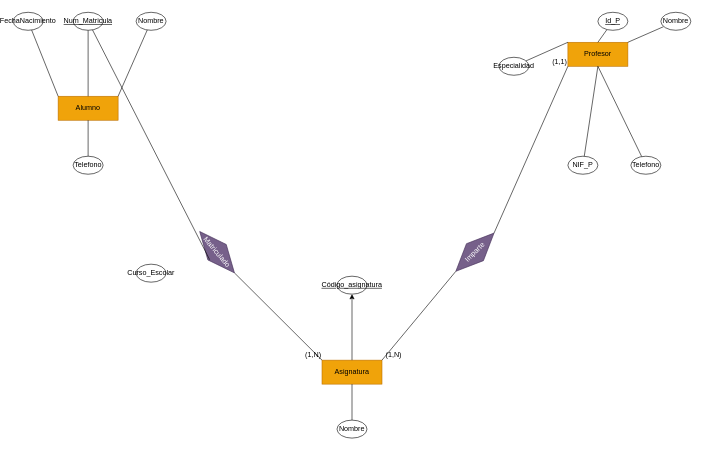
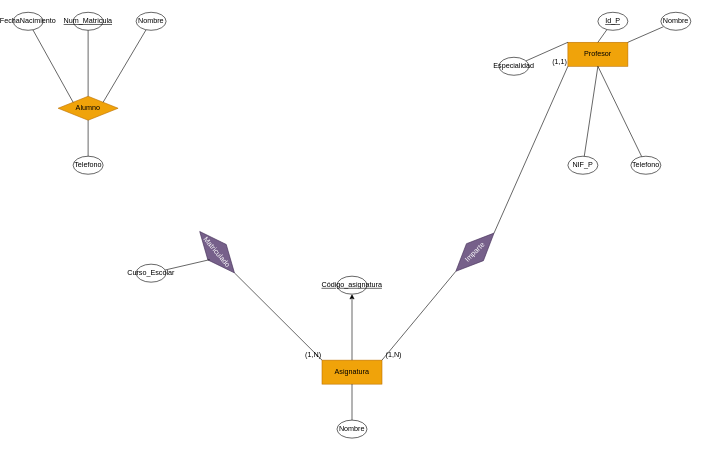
  <mxCell id="0" value="" />
  <mxCell id="1" parent="0" />
- <mxCell id="2" value="Alumno" style="whiteSpace=wrap;html=1;align=center;fillColor=#f0a30a;strokeColor=#BD7000;fontColor=#000000;" vertex="1" parent="1"><mxGeometry x="95" y="160" width="100" height="40" as="geometry" /></mxCell>
+ <mxCell id="2" value="Alumno" style="rhombus;whiteSpace=wrap;html=1;align=center;fillColor=#f0a30a;strokeColor=#BD7000;fontColor=#000000;" vertex="1" parent="1"><mxGeometry x="95" y="160" width="100" height="40" as="geometry" /></mxCell>
  <mxCell id="3" value="" style="endArrow=none;html=1;rounded=0;exitX=0.5;exitY=0;exitDx=0;exitDy=0;" edge="1" target="4" parent="1" source="2"><mxGeometry relative="1" as="geometry"><mxPoint x="145" y="150" as="sourcePoint" /><mxPoint x="615" y="345" as="targetPoint" /></mxGeometry></mxCell>
  <mxCell id="4" value="&lt;u&gt;Num_Matricula&lt;/u&gt;" style="ellipse;whiteSpace=wrap;html=1;align=center;" vertex="1" parent="1"><mxGeometry x="120" y="20" width="50" height="30" as="geometry" /></mxCell>
  <mxCell id="5" value="" style="endArrow=none;html=1;rounded=0;exitX=1;exitY=0;exitDx=0;exitDy=0;" edge="1" target="6" parent="1" source="2"><mxGeometry relative="1" as="geometry"><mxPoint x="195" y="35" as="sourcePoint" /><mxPoint x="255" y="35" as="targetPoint" /></mxGeometry></mxCell>
  <mxCell id="6" value="Nombre" style="ellipse;whiteSpace=wrap;html=1;align=center;" vertex="1" parent="1"><mxGeometry x="225" y="20" width="50" height="30" as="geometry" /></mxCell>
  <mxCell id="7" value="" style="endArrow=none;html=1;rounded=0;exitX=0;exitY=0;exitDx=0;exitDy=0;" edge="1" target="8" parent="1" source="2"><mxGeometry relative="1" as="geometry"><mxPoint y="35" as="sourcePoint" x="-15" /><mxPoint x="45" y="35" as="targetPoint" /></mxGeometry></mxCell>
  <mxCell id="8" value="FechaNacimiento" style="ellipse;whiteSpace=wrap;html=1;align=center;" vertex="1" parent="1"><mxGeometry x="20" y="20" width="50" height="30" as="geometry" /></mxCell>
  <mxCell id="9" value="" style="endArrow=none;html=1;rounded=0;exitX=0.5;exitY=1;exitDx=0;exitDy=0;" edge="1" target="10" parent="1" source="2"><mxGeometry relative="1" as="geometry"><mxPoint x="85" y="275" as="sourcePoint" /><mxPoint x="145" y="275" as="targetPoint" /></mxGeometry></mxCell>
  <mxCell id="10" value="Telefono" style="ellipse;whiteSpace=wrap;html=1;align=center;" vertex="1" parent="1"><mxGeometry x="120" y="260" width="50" height="30" as="geometry" /></mxCell>
  <mxCell id="11" value="Asignatura" style="whiteSpace=wrap;html=1;align=center;fillColor=#f0a30a;strokeColor=#BD7000;fontColor=#000000;" vertex="1" parent="1"><mxGeometry x="535" y="600" width="100" height="40" as="geometry" /></mxCell>
  <mxCell id="12" value="" style="endArrow=classic;html=1;rounded=0;exitX=0.5;exitY=0;exitDx=0;exitDy=0;" edge="1" parent="1" source="11" target="13"><mxGeometry relative="1" as="geometry"><mxPoint x="585" y="590" as="sourcePoint" /><mxPoint x="1055" y="785" as="targetPoint" /></mxGeometry></mxCell>
  <mxCell id="13" value="&lt;u&gt;Código_asignatura&lt;/u&gt;" style="ellipse;whiteSpace=wrap;html=1;align=center;" vertex="1" parent="1"><mxGeometry x="560" y="460" width="50" height="30" as="geometry" /></mxCell>
  <mxCell id="14" value="" style="endArrow=none;html=1;rounded=0;exitX=0.5;exitY=1;exitDx=0;exitDy=0;" edge="1" parent="1" source="11" target="15"><mxGeometry relative="1" as="geometry"><mxPoint x="525" y="715" as="sourcePoint" /><mxPoint x="585" y="715" as="targetPoint" /></mxGeometry></mxCell>
  <mxCell id="15" value="Nombre" style="ellipse;whiteSpace=wrap;html=1;align=center;" vertex="1" parent="1"><mxGeometry x="560" y="700" width="50" height="30" as="geometry" /></mxCell>
  <mxCell id="16" value="Profesor" style="whiteSpace=wrap;html=1;align=center;fillColor=#f0a30a;strokeColor=#BD7000;fontColor=#000000;" vertex="1" parent="1"><mxGeometry x="945" y="70" width="100" height="40" as="geometry" /></mxCell>
  <mxCell id="17" value="" style="endArrow=none;html=1;rounded=0;exitX=0.5;exitY=0;exitDx=0;exitDy=0;" edge="1" parent="1" source="16" target="18"><mxGeometry relative="1" as="geometry"><mxPoint x="1020" y="150" as="sourcePoint" /><mxPoint x="1490" y="345" as="targetPoint" /></mxGeometry></mxCell>
  <mxCell id="18" value="&lt;u&gt;Id_P&lt;/u&gt;" style="ellipse;whiteSpace=wrap;html=1;align=center;" vertex="1" parent="1"><mxGeometry x="995" y="20" width="50" height="30" as="geometry" /></mxCell>
  <mxCell id="19" value="" style="endArrow=none;html=1;rounded=0;exitX=1;exitY=0;exitDx=0;exitDy=0;" edge="1" parent="1" source="16" target="20"><mxGeometry relative="1" as="geometry"><mxPoint x="1070" y="35" as="sourcePoint" /><mxPoint x="1130" y="35" as="targetPoint" /></mxGeometry></mxCell>
  <mxCell id="20" value="Nombre" style="ellipse;whiteSpace=wrap;html=1;align=center;" vertex="1" parent="1"><mxGeometry x="1100" y="20" width="50" height="30" as="geometry" /></mxCell>
  <mxCell id="21" value="" style="endArrow=none;html=1;rounded=0;exitX=0;exitY=0;exitDx=0;exitDy=0;" edge="1" parent="1" source="16" target="22"><mxGeometry relative="1" as="geometry"><mxPoint x="860" y="35" as="sourcePoint" /><mxPoint x="920" y="35" as="targetPoint" /></mxGeometry></mxCell>
  <mxCell id="22" value="Especialidad" style="ellipse;whiteSpace=wrap;html=1;align=center;" vertex="1" parent="1"><mxGeometry x="830" y="95" width="50" height="30" as="geometry" /></mxCell>
  <mxCell id="23" value="" style="endArrow=none;html=1;rounded=0;exitX=0.5;exitY=1;exitDx=0;exitDy=0;" edge="1" parent="1" source="16" target="24"><mxGeometry relative="1" as="geometry"><mxPoint x="960" y="275" as="sourcePoint" /><mxPoint x="1020" y="275" as="targetPoint" /></mxGeometry></mxCell>
  <mxCell id="24" value="NIF_P" style="ellipse;whiteSpace=wrap;html=1;align=center;" vertex="1" parent="1"><mxGeometry x="945" y="260" width="50" height="30" as="geometry" /></mxCell>
  <mxCell id="25" value="" style="endArrow=none;html=1;rounded=0;exitX=0.5;exitY=1;exitDx=0;exitDy=0;" edge="1" target="26" parent="1" source="16"><mxGeometry relative="1" as="geometry"><mxPoint x="1015" y="275" as="sourcePoint" /><mxPoint x="1075" y="275" as="targetPoint" /></mxGeometry></mxCell>
  <mxCell id="26" value="Telefono" style="ellipse;whiteSpace=wrap;html=1;align=center;" vertex="1" parent="1"><mxGeometry x="1050" y="260" width="50" height="30" as="geometry" /></mxCell>
  <mxCell id="27" value="Matriculado" style="shape=rhombus;perimeter=rhombusPerimeter;whiteSpace=wrap;html=1;align=center;fillColor=#76608a;fontColor=#ffffff;strokeColor=#432D57;rotation=50;" vertex="1" parent="1"><mxGeometry x="315" y="400" width="90" height="40" as="geometry" /></mxCell>
  <mxCell id="28" value="" style="endArrow=none;html=1;rounded=0;exitX=1;exitY=0.5;exitDx=0;exitDy=0;entryX=0;entryY=0;entryDx=0;entryDy=0;" edge="1" source="27" parent="1" target="11"><mxGeometry relative="1" as="geometry"><mxPoint x="292" y="300" as="sourcePoint" /><mxPoint x="495" y="550" as="targetPoint" /></mxGeometry></mxCell>
  <mxCell id="29" value="(1,N)" style="resizable=0;html=1;whiteSpace=wrap;align=right;verticalAlign=bottom;" connectable="0" vertex="1" parent="28"><mxGeometry x="1" relative="1" as="geometry"><mxPoint as="offset" /></mxGeometry></mxCell>
  <mxCell id="30" value="Imparte" style="shape=rhombus;perimeter=rhombusPerimeter;whiteSpace=wrap;html=1;align=center;fillColor=#76608a;fontColor=#ffffff;strokeColor=#432D57;rotation=-45;" vertex="1" parent="1"><mxGeometry x="745" y="400" width="90" height="40" as="geometry" /></mxCell>
  <mxCell id="31" value="" style="endArrow=none;html=1;rounded=0;exitX=0;exitY=0.5;exitDx=0;exitDy=0;entryX=1;entryY=0;entryDx=0;entryDy=0;" edge="1" source="30" parent="1" target="11"><mxGeometry relative="1" as="geometry"><mxPoint x="722" y="390" as="sourcePoint" /><mxPoint x="675" y="420" as="targetPoint" /></mxGeometry></mxCell>
  <mxCell id="32" value="(1,N)" style="resizable=0;html=1;whiteSpace=wrap;align=right;verticalAlign=bottom;" connectable="0" vertex="1" parent="31"><mxGeometry x="1" relative="1" as="geometry"><mxPoint x="34" as="offset" /></mxGeometry></mxCell>
  <mxCell id="33" value="" style="endArrow=none;html=1;rounded=0;exitX=1;exitY=0.5;exitDx=0;exitDy=0;entryX=0;entryY=1;entryDx=0;entryDy=0;" edge="1" source="30" parent="1" target="16"><mxGeometry relative="1" as="geometry"><mxPoint x="722" y="390" as="sourcePoint" /><mxPoint x="895" y="420" as="targetPoint" /></mxGeometry></mxCell>
  <mxCell id="34" value="(1,1)" style="resizable=0;html=1;whiteSpace=wrap;align=right;verticalAlign=bottom;" connectable="0" vertex="1" parent="33"><mxGeometry x="1" relative="1" as="geometry"><mxPoint as="offset" /></mxGeometry></mxCell>
- <mxCell id="35" value="" style="endArrow=none;html=1;rounded=0;exitX=0.518;exitY=0.937;exitDx=0;exitDy=0;exitPerimeter=0;" edge="1" target="4" parent="1" source="27"><mxGeometry relative="1" as="geometry"><mxPoint x="155" y="476" as="sourcePoint" /><mxPoint x="215" y="476" as="targetPoint" /></mxGeometry></mxCell>
+ <mxCell id="35" value="" style="endArrow=none;html=1;rounded=0;exitX=0.518;exitY=0.937;exitDx=0;exitDy=0;exitPerimeter=0;" edge="1" target="36" parent="1" source="27"><mxGeometry relative="1" as="geometry"><mxPoint x="155" y="476" as="sourcePoint" /><mxPoint x="215" y="476" as="targetPoint" /></mxGeometry></mxCell>
  <mxCell id="36" value="Curso_Escolar" style="ellipse;whiteSpace=wrap;html=1;align=center;" vertex="1" parent="1"><mxGeometry x="225" y="440" width="50" height="30" as="geometry" /></mxCell>
